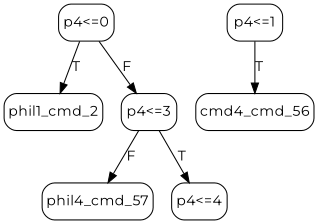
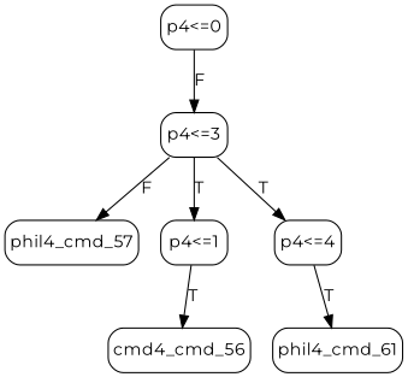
  digraph {
    fontname=Montserrat
    node [fontname=Montserrat margin="0.05,0.05" shape=box style=rounded]
    edge [fontname=Montserrat]
-   n1 [label=phil1_cmd_2]
    n2 [label=cmd4_cmd_56]
    n3 [label=phil4_cmd_57]
    n4 [label="p4<=1"]
+   n5 [label=phil4_cmd_61]
    n6 [label="p4<=4"]
    n7 [label="p4<=3"]
    n8 [label="p4<=0"]
    n4 -> n2 [label=T]
+   n6 -> n5 [label=T]
    n7 -> n3 [label=F]
+   n7 -> n4 [label=T]
    n7 -> n6 [label=T]
-   n8 -> n1 [label=T]
    n8 -> n7 [label=F]
  }
